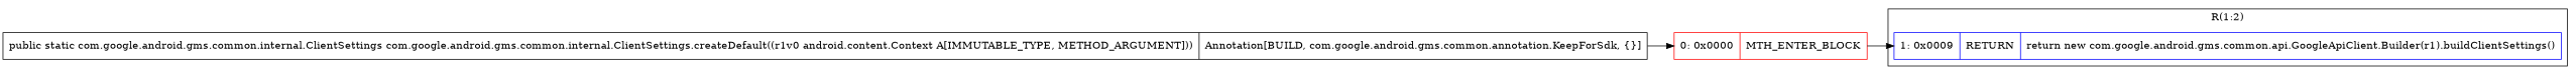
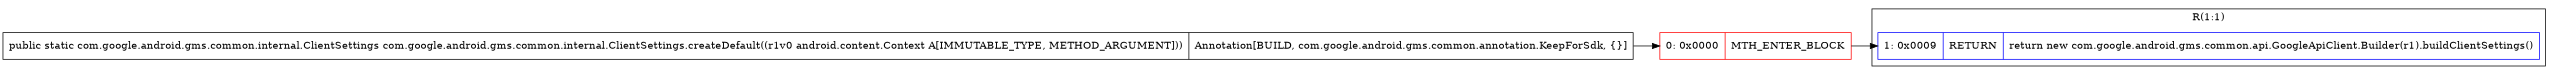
  digraph {
    rankdir=LR
    node [shape=record]
    n1 [color=blue label="{1\:\ 0x0009|RETURN\l|return new com.google.android.gms.common.api.GoogleApiClient.Builder(r1).buildClientSettings()\l}"]
    n2 [color=red label="{0\:\ 0x0000|MTH_ENTER_BLOCK\l}"]
    n3 [label="{public static com.google.android.gms.common.internal.ClientSettings com.google.android.gms.common.internal.ClientSettings.createDefault((r1v0 android.content.Context A[IMMUTABLE_TYPE, METHOD_ARGUMENT]))  | Annotation[BUILD, com.google.android.gms.common.annotation.KeepForSdk, \{\}]\l}"]
    subgraph cluster_1 {
-     label="R(1:2)"
+     label="R(1:1)"
      n1
    }
    n2 -> n1
    n3 -> n2
  }
